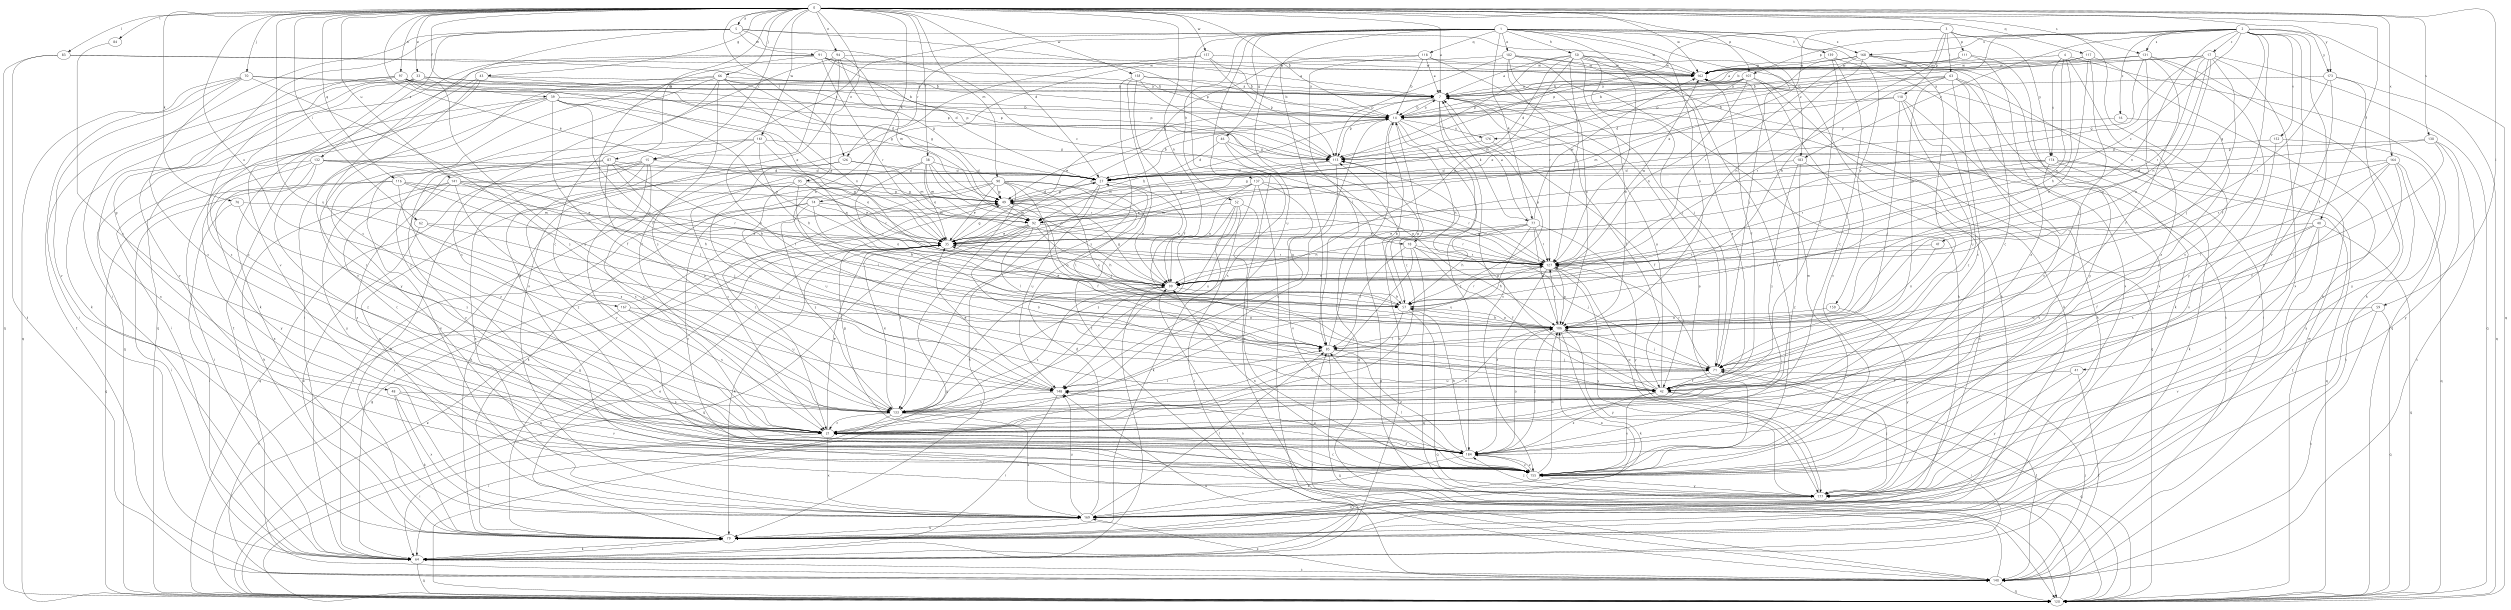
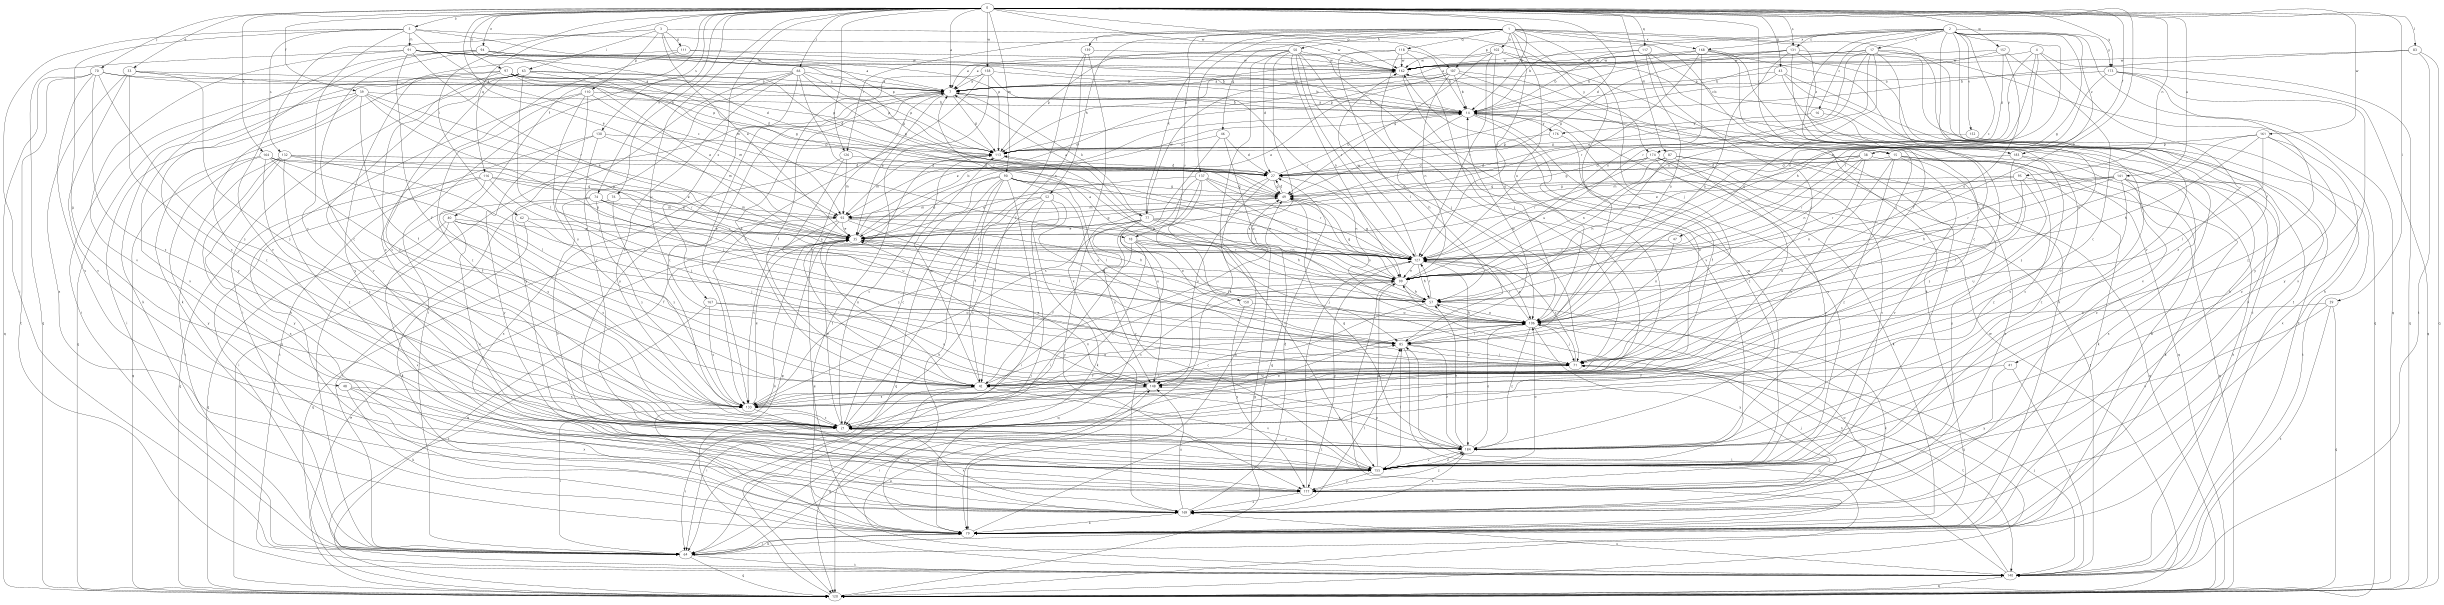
  strict digraph {
    fontname=Ubuntu
    node [fontname=Ubuntu]
    edge [fontname=Ubuntu]
    0
    5
    7
    14
    15
    27
    33
    35
    38
    39
    40
    43
    59
    62
    66
    70
    74
    76
    83
-   84
    87
    90
    94
    95
    97
    99
    107
    116
    117
    126
    130
    131
    141
    148
    157
    158
    161
    162
    164
    167
    173
    18
    113
    21
    48
    64
    91
    132
    77
    42
    120
    155
    57
    184
    176
    79
    169
    49
    133
    127
    106
    92
    140
    71
    177
    85
    1
    46
    50
    52
    102
    118
    137
    139
    150
    168
    183
    2
    16
    17
    41
    47
    152
    3
    63
    110
    111
    174
    4
    0 -> 5 [label=a]
    0 -> 7 [label=a]
    0 -> 14 [label=b]
    0 -> 15 [label=c]
    0 -> 27 [label=d]
    0 -> 33 [label=e]
    0 -> 35 [label=e]
    0 -> 38 [label=f]
    0 -> 39 [label=f]
    0 -> 40 [label=f]
    0 -> 43 [label=g]
    0 -> 59 [label=i]
    0 -> 62 [label=i]
    0 -> 66 [label=j]
    0 -> 70 [label=j]
    0 -> 74 [label=k]
    0 -> 76 [label=k]
    0 -> 83 [label=l]
-   0 -> 84 [label=l]
    0 -> 87 [label=m]
    0 -> 90 [label=m]
    0 -> 94 [label=n]
    0 -> 95 [label=n]
    0 -> 97 [label=n]
    0 -> 99 [label=n]
    0 -> 107 [label=p]
    0 -> 116 [label=q]
    0 -> 117 [label=q]
    0 -> 126 [label=r]
    0 -> 130 [label=s]
    0 -> 131 [label=s]
    0 -> 141 [label=u]
    0 -> 148 [label=u]
    0 -> 157 [label=w]
    0 -> 158 [label=w]
    0 -> 161 [label=w]
    0 -> 162 [label=w]
    0 -> 164 [label=x]
    0 -> 167 [label=x]
    0 -> 173 [label=y]
    5 -> 162 [label=w]
    5 -> 18 [label=c]
    5 -> 113 [label=p]
    5 -> 21 [label=c]
    5 -> 48 [label=g]
    5 -> 64 [label=i]
    5 -> 91 [label=m]
    5 -> 132 [label=s]
    7 -> 14 [label=b]
    7 -> 35 [label=e]
    7 -> 113 [label=p]
    7 -> 21 [label=c]
    7 -> 77 [label=k]
    7 -> 42 [label=f]
    7 -> 120 [label=q]
    14 -> 7 [label=a]
    14 -> 35 [label=e]
    14 -> 148 [label=u]
    14 -> 120 [label=q]
    14 -> 155 [label=v]
    14 -> 57 [label=h]
    14 -> 184 [label=z]
    14 -> 176 [label=y]
    15 -> 27 [label=d]
    15 -> 21 [label=c]
    15 -> 120 [label=q]
    15 -> 155 [label=v]
    15 -> 184 [label=z]
    15 -> 79 [label=k]
    15 -> 169 [label=x]
    27 -> 14 [label=b]
    27 -> 99 [label=n]
    27 -> 148 [label=u]
    27 -> 79 [label=k]
    27 -> 49 [label=g]
    33 -> 7 [label=a]
    33 -> 113 [label=p]
    33 -> 21 [label=c]
    33 -> 155 [label=v]
    33 -> 169 [label=x]
    33 -> 133 [label=s]
    35 -> 14 [label=b]
    35 -> 120 [label=q]
    35 -> 79 [label=k]
    35 -> 49 [label=g]
    35 -> 127 [label=r]
    38 -> 27 [label=d]
    38 -> 35 [label=e]
    38 -> 99 [label=n]
    38 -> 21 [label=c]
    38 -> 127 [label=r]
    38 -> 106 [label=o]
    38 -> 92 [label=m]
    39 -> 14 [label=b]
    39 -> 35 [label=e]
    39 -> 99 [label=n]
    39 -> 21 [label=c]
    39 -> 64 [label=i]
    39 -> 42 [label=f]
    39 -> 120 [label=q]
    39 -> 106 [label=o]
    40 -> 35 [label=e]
    40 -> 42 [label=f]
    40 -> 120 [label=q]
    40 -> 155 [label=v]
    40 -> 169 [label=x]
    40 -> 133 [label=s]
    43 -> 7 [label=a]
    43 -> 14 [label=b]
    43 -> 155 [label=v]
    43 -> 79 [label=k]
    43 -> 140 [label=t]
    59 -> 120 [label=q]
    59 -> 155 [label=v]
    59 -> 106 [label=o]
    59 -> 140 [label=t]
    62 -> 35 [label=e]
    62 -> 79 [label=k]
    62 -> 71 [label=j]
    66 -> 7 [label=a]
    66 -> 99 [label=n]
    66 -> 113 [label=p]
    66 -> 21 [label=c]
    66 -> 64 [label=i]
    66 -> 184 [label=z]
    66 -> 49 [label=g]
    66 -> 133 [label=s]
    66 -> 177 [label=y]
    70 -> 7 [label=a]
    70 -> 113 [label=p]
    70 -> 21 [label=c]
    70 -> 120 [label=q]
    70 -> 155 [label=v]
    70 -> 133 [label=s]
    70 -> 140 [label=t]
    74 -> 64 [label=i]
    74 -> 155 [label=v]
    74 -> 57 [label=h]
    74 -> 133 [label=s]
    74 -> 127 [label=r]
    74 -> 92 [label=m]
    76 -> 64 [label=i]
    76 -> 133 [label=s]
    76 -> 92 [label=m]
    83 -> 14 [label=b]
    83 -> 162 [label=w]
    83 -> 120 [label=q]
    83 -> 140 [label=t]
-   84 -> 21 [label=c]
    87 -> 27 [label=d]
    87 -> 99 [label=n]
    87 -> 148 [label=u]
    87 -> 155 [label=v]
    87 -> 57 [label=h]
    87 -> 177 [label=y]
    90 -> 35 [label=e]
    90 -> 99 [label=n]
    90 -> 21 [label=c]
    90 -> 64 [label=i]
    90 -> 42 [label=f]
    90 -> 120 [label=q]
    90 -> 79 [label=k]
    90 -> 49 [label=g]
    90 -> 71 [label=j]
    90 -> 85 [label=l]
    94 -> 162 [label=w]
    94 -> 21 [label=c]
    94 -> 169 [label=x]
    94 -> 49 [label=g]
    94 -> 92 [label=m]
    94 -> 177 [label=y]
    95 -> 148 [label=u]
    95 -> 79 [label=k]
    95 -> 49 [label=g]
    95 -> 127 [label=r]
    95 -> 85 [label=l]
    97 -> 7 [label=a]
    97 -> 27 [label=d]
    97 -> 35 [label=e]
    97 -> 113 [label=p]
    97 -> 21 [label=c]
    97 -> 64 [label=i]
    97 -> 79 [label=k]
    97 -> 49 [label=g]
    99 -> 35 [label=e]
    99 -> 21 [label=c]
    99 -> 64 [label=i]
    99 -> 57 [label=h]
    99 -> 49 [label=g]
    107 -> 7 [label=a]
    107 -> 14 [label=b]
    107 -> 35 [label=e]
    107 -> 99 [label=n]
    107 -> 155 [label=v]
    107 -> 79 [label=k]
    107 -> 92 [label=m]
    116 -> 35 [label=e]
    116 -> 64 [label=i]
    116 -> 120 [label=q]
    116 -> 49 [label=g]
    116 -> 133 [label=s]
    116 -> 71 [label=j]
    117 -> 14 [label=b]
    117 -> 162 [label=w]
    117 -> 79 [label=k]
    117 -> 106 [label=o]
    117 -> 71 [label=j]
    126 -> 27 [label=d]
    126 -> 148 [label=u]
    126 -> 169 [label=x]
    126 -> 92 [label=m]
    130 -> 113 [label=p]
    130 -> 92 [label=m]
    130 -> 140 [label=t]
    130 -> 71 [label=j]
    130 -> 177 [label=y]
    131 -> 14 [label=b]
    131 -> 162 [label=w]
    131 -> 42 [label=f]
    131 -> 79 [label=k]
    131 -> 49 [label=g]
    131 -> 106 [label=o]
    131 -> 177 [label=y]
    141 -> 35 [label=e]
    141 -> 21 [label=c]
    141 -> 57 [label=h]
    141 -> 184 [label=z]
    141 -> 79 [label=k]
    141 -> 49 [label=g]
    141 -> 133 [label=s]
    141 -> 127 [label=r]
    148 -> 35 [label=e]
    148 -> 64 [label=i]
    148 -> 133 [label=s]
    157 -> 14 [label=b]
    157 -> 162 [label=w]
    157 -> 113 [label=p]
    157 -> 21 [label=c]
    157 -> 106 [label=o]
    158 -> 7 [label=a]
    158 -> 14 [label=b]
    158 -> 42 [label=f]
    158 -> 133 [label=s]
    158 -> 127 [label=r]
    158 -> 140 [label=t]
    161 -> 99 [label=n]
    161 -> 113 [label=p]
    161 -> 57 [label=h]
    161 -> 184 [label=z]
    161 -> 169 [label=x]
    161 -> 85 [label=l]
    162 -> 7 [label=a]
    162 -> 42 [label=f]
    164 -> 27 [label=d]
    164 -> 21 [label=c]
    164 -> 42 [label=f]
    164 -> 120 [label=q]
    164 -> 127 [label=r]
    164 -> 177 [label=y]
    164 -> 85 [label=l]
    167 -> 148 [label=u]
    167 -> 133 [label=s]
    167 -> 106 [label=o]
    167 -> 140 [label=t]
    173 -> 7 [label=a]
    173 -> 120 [label=q]
    173 -> 184 [label=z]
    173 -> 127 [label=r]
    173 -> 177 [label=y]
    18 -> 21 [label=c]
    18 -> 42 [label=f]
    18 -> 120 [label=q]
    18 -> 127 [label=r]
    18 -> 71 [label=j]
    18 -> 85 [label=l]
    113 -> 27 [label=d]
    113 -> 21 [label=c]
    113 -> 92 [label=m]
    21 -> 35 [label=e]
    21 -> 64 [label=i]
    21 -> 184 [label=z]
    21 -> 169 [label=x]
    21 -> 106 [label=o]
    48 -> 155 [label=v]
    48 -> 79 [label=k]
    48 -> 169 [label=x]
    48 -> 133 [label=s]
    64 -> 14 [label=b]
    64 -> 120 [label=q]
    64 -> 79 [label=k]
    64 -> 140 [label=t]
    91 -> 7 [label=a]
    91 -> 14 [label=b]
    91 -> 27 [label=d]
    91 -> 162 [label=w]
    91 -> 42 [label=f]
    91 -> 120 [label=q]
    91 -> 155 [label=v]
    91 -> 127 [label=r]
    132 -> 27 [label=d]
    132 -> 35 [label=e]
    132 -> 64 [label=i]
    132 -> 184 [label=z]
    132 -> 169 [label=x]
    132 -> 177 [label=y]
    132 -> 85 [label=l]
    77 -> 7 [label=a]
    77 -> 35 [label=e]
    77 -> 99 [label=n]
    77 -> 148 [label=u]
    77 -> 162 [label=w]
    77 -> 57 [label=h]
    77 -> 127 [label=r]
    77 -> 106 [label=o]
    77 -> 177 [label=y]
    42 -> 7 [label=a]
    42 -> 113 [label=p]
    42 -> 64 [label=i]
    42 -> 120 [label=q]
    42 -> 155 [label=v]
    42 -> 184 [label=z]
    42 -> 106 [label=o]
    120 -> 35 [label=e]
    120 -> 162 [label=w]
    120 -> 113 [label=p]
    120 -> 49 [label=g]
    155 -> 7 [label=a]
    155 -> 99 [label=n]
    155 -> 162 [label=w]
    155 -> 21 [label=c]
    155 -> 184 [label=z]
    155 -> 106 [label=o]
    155 -> 177 [label=y]
    155 -> 85 [label=l]
    57 -> 7 [label=a]
    57 -> 35 [label=e]
    57 -> 113 [label=p]
    57 -> 21 [label=c]
    57 -> 120 [label=q]
    57 -> 127 [label=r]
    57 -> 106 [label=o]
    184 -> 148 [label=u]
    184 -> 155 [label=v]
    184 -> 57 [label=h]
    184 -> 169 [label=x]
    184 -> 49 [label=g]
    184 -> 106 [label=o]
    176 -> 113 [label=p]
    176 -> 42 [label=f]
    79 -> 35 [label=e]
    79 -> 64 [label=i]
    79 -> 49 [label=g]
    169 -> 27 [label=d]
    169 -> 148 [label=u]
    169 -> 79 [label=k]
    169 -> 106 [label=o]
    169 -> 85 [label=l]
    49 -> 27 [label=d]
    49 -> 106 [label=o]
    49 -> 92 [label=m]
    133 -> 35 [label=e]
    133 -> 99 [label=n]
    133 -> 21 [label=c]
    133 -> 64 [label=i]
    133 -> 169 [label=x]
    133 -> 85 [label=l]
    127 -> 99 [label=n]
    127 -> 162 [label=w]
    127 -> 57 [label=h]
    127 -> 184 [label=z]
    127 -> 49 [label=g]
    127 -> 106 [label=o]
    127 -> 177 [label=y]
    106 -> 57 [label=h]
    106 -> 184 [label=z]
    106 -> 79 [label=k]
    106 -> 127 [label=r]
    106 -> 71 [label=j]
    106 -> 177 [label=y]
    106 -> 85 [label=l]
    92 -> 35 [label=e]
    92 -> 42 [label=o]
    92 -> 120 [label=q]
    92 -> 57 [label=h]
    92 -> 133 [label=s]
    92 -> 127 [label=r]
    92 -> 85 [label=l]
    140 -> 99 [label=n]
    140 -> 148 [label=u]
    140 -> 120 [label=q]
    140 -> 169 [label=x]
    140 -> 71 [label=j]
    140 -> 85 [label=l]
    71 -> 148 [label=u]
    71 -> 42 [label=f]
    71 -> 127 [label=r]
    71 -> 140 [label=t]
    177 -> 184 [label=z]
    177 -> 169 [label=x]
    177 -> 127 [label=r]
    177 -> 71 [label=j]
    85 -> 14 [label=b]
    85 -> 120 [label=q]
    85 -> 184 [label=z]
    85 -> 71 [label=j]
    1 -> 15 [label=c]
    1 -> 126 [label=r]
    1 -> 77 [label=k]
    1 -> 127 [label=r]
    1 -> 106 [label=o]
    1 -> 140 [label=t]
    1 -> 71 [label=j]
    1 -> 85 [label=l]
    1 -> 46 [label=g]
    1 -> 50 [label=h]
    1 -> 52 [label=h]
    1 -> 102 [label=o]
    1 -> 118 [label=q]
    1 -> 137 [label=t]
    1 -> 139 [label=t]
    1 -> 150 [label=v]
    1 -> 168 [label=x]
    1 -> 183 [label=z]
    46 -> 27 [label=d]
    46 -> 113 [label=p]
    46 -> 133 [label=s]
    46 -> 106 [label=o]
    50 -> 7 [label=a]
    50 -> 27 [label=d]
    50 -> 99 [label=n]
    50 -> 162 [label=w]
    50 -> 113 [label=p]
    50 -> 155 [label=v]
    50 -> 79 [label=k]
    50 -> 133 [label=s]
    50 -> 127 [label=r]
    50 -> 106 [label=o]
    50 -> 71 [label=j]
    52 -> 21 [label=c]
    52 -> 64 [label=i]
    52 -> 155 [label=v]
    52 -> 79 [label=k]
    52 -> 133 [label=s]
    52 -> 92 [label=m]
    102 -> 162 [label=w]
    102 -> 113 [label=p]
    102 -> 79 [label=k]
    102 -> 49 [label=g]
    102 -> 127 [label=r]
    102 -> 106 [label=o]
    102 -> 140 [label=t]
    118 -> 7 [label=a]
    118 -> 14 [label=b]
    118 -> 148 [label=u]
    118 -> 162 [label=w]
    118 -> 71 [label=j]
    118 -> 85 [label=l]
    137 -> 35 [label=e]
    137 -> 99 [label=n]
    137 -> 148 [label=u]
    137 -> 64 [label=i]
    137 -> 155 [label=v]
    137 -> 49 [label=g]
    137 -> 127 [label=r]
    139 -> 162 [label=w]
    139 -> 21 [label=c]
    139 -> 42 [label=f]
    139 -> 169 [label=x]
    150 -> 106 [label=o]
    150 -> 177 [label=y]
    168 -> 99 [label=n]
    168 -> 162 [label=w]
    168 -> 113 [label=p]
    168 -> 21 [label=c]
    168 -> 169 [label=x]
    168 -> 127 [label=r]
    168 -> 71 [label=j]
    183 -> 27 [label=d]
    183 -> 184 [label=z]
    183 -> 169 [label=x]
    183 -> 133 [label=s]
    2 -> 14 [label=b]
    2 -> 99 [label=n]
    2 -> 107 [label=p]
    2 -> 131 [label=s]
    2 -> 173 [label=y]
    2 -> 18 [label=c]
    2 -> 42 [label=f]
    2 -> 120 [label=q]
    2 -> 155 [label=v]
    2 -> 168 [label=x]
    2 -> 183 [label=z]
    2 -> 16 [label=c]
    2 -> 17 [label=c]
    2 -> 41 [label=f]
    2 -> 47 [label=g]
    2 -> 152 [label=v]
    16 -> 176 [label=y]
    16 -> 133 [label=s]
    17 -> 7 [label=a]
    17 -> 35 [label=e]
    17 -> 99 [label=n]
    17 -> 162 [label=w]
    17 -> 120 [label=q]
    17 -> 169 [label=x]
    17 -> 127 [label=r]
    17 -> 106 [label=o]
    17 -> 71 [label=j]
    41 -> 42 [label=f]
    41 -> 140 [label=t]
    41 -> 177 [label=y]
    47 -> 127 [label=r]
    47 -> 106 [label=o]
    152 -> 113 [label=p]
-   152 -> 155 [label=v]
    152 -> 140 [label=t]
    3 -> 35 [label=e]
    3 -> 113 [label=p]
    3 -> 155 [label=v]
-   3 -> 57 [label=h]
    3 -> 63 [label=i]
    3 -> 110 [label=p]
    3 -> 111 [label=p]
    3 -> 174 [label=y]
    63 -> 7 [label=a]
    63 -> 27 [label=d]
    63 -> 21 [label=c]
    63 -> 64 [label=i]
    63 -> 155 [label=v]
    63 -> 79 [label=k]
    63 -> 127 [label=r]
    63 -> 85 [label=l]
    110 -> 14 [label=b]
    110 -> 148 [label=u]
    110 -> 21 [label=c]
    110 -> 79 [label=k]
    110 -> 92 [label=m]
    110 -> 71 [label=j]
    111 -> 14 [label=b]
    111 -> 162 [label=w]
    111 -> 184 [label=z]
    111 -> 177 [label=y]
    174 -> 27 [label=d]
    174 -> 120 [label=q]
    174 -> 155 [label=v]
    174 -> 79 [label=k]
    174 -> 49 [label=g]
    174 -> 127 [label=r]
    174 -> 140 [label=t]
    4 -> 99 [label=n]
    4 -> 162 [label=w]
    4 -> 120 [label=q]
    4 -> 57 [label=h]
    4 -> 184 [label=z]
    4 -> 174 [label=y]
  }
